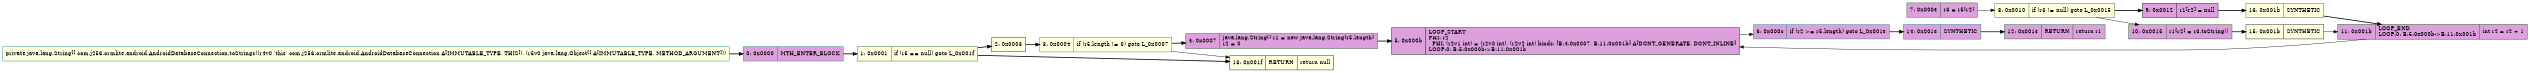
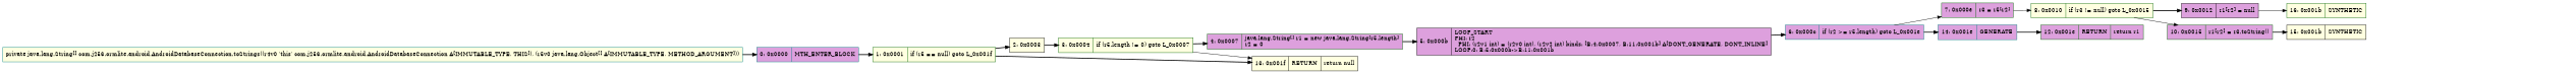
  digraph {
    fontname="DejaVu Serif"
    rankdir=LR
    node [color=darkgreen fillcolor=plum fontname="DejaVu Serif" shape=record style=filled]
    edge [fontname="DejaVu Serif" style=bold]
    n1 [color=teal label="{0\:\ 0x0000|MTH_ENTER_BLOCK\l}"]
    n2 [fillcolor=lightyellow label="{1\:\ 0x0001|if (r5 == null) goto L_0x001f\l}"]
    n3 [color=black fillcolor=lightyellow label="{2\:\ 0x0003}"]
    n4 [color=black fillcolor=lightyellow label="{13\:\ 0x001f|RETURN\l|return null\l}"]
-   n5 [color=teal fillcolor=lightyellow label="{3\:\ 0x0004|if (r5.length != 0) goto L_0x0007\l}"]
+   n5 [fillcolor=lightyellow label="{3\:\ 0x0004|if (r5.length != 0) goto L_0x0007\l}"]
    n6 [label="{4\:\ 0x0007|java.lang.String[] r1 = new java.lang.String[r5.length]\lr2 = 0\l}"]
    n7 [color=black label="{5\:\ 0x000b|LOOP_START\lPHI: r2 \l  PHI: (r2v1 int) = (r2v0 int), (r2v2 int) binds: [B:4:0x0007, B:11:0x001b] A[DONT_GENERATE, DONT_INLINE]\lLOOP:0: B:5:0x000b\-\>B:11:0x001b\l}"]
    n8 [color=teal label="{6\:\ 0x000c|if (r2 \>= r5.length) goto L_0x001e\l}"]
    n9 [label="{7\:\ 0x000e|r3 = r5[r2]\l}"]
-   n10 [color=teal label="{14\:\ 0x001e|SYNTHETIC\l}"]
+   n10 [color=teal label="{14\:\ 0x001e|GENERATE\l}"]
    n11 [fillcolor=lightyellow label="{8\:\ 0x0010|if (r3 != null) goto L_0x0015\l}"]
    n12 [label="{12\:\ 0x001e|RETURN\l|return r1\l}"]
    n13 [color=black label="{9\:\ 0x0012|r1[r2] = null\l}"]
    n14 [label="{10\:\ 0x0015|r1[r2] = r3.toString()\l}"]
    n15 [fillcolor=lightyellow label="{16\:\ 0x001b|SYNTHETIC\l}"]
    n16 [color=black fillcolor=lightyellow label="{15\:\ 0x001b|SYNTHETIC\l}"]
-   n17 [label="{11\:\ 0x001b|LOOP_END\lLOOP:0: B:5:0x000b\-\>B:11:0x001b\l|int r2 = r2 + 1\l}"]
    n18 [color=teal fillcolor=lightyellow label="{private java.lang.String[] com.j256.ormlite.android.AndroidDatabaseConnection.toStrings((r4v0 'this' com.j256.ormlite.android.AndroidDatabaseConnection A[IMMUTABLE_TYPE, THIS]), (r5v0 java.lang.Object[] A[IMMUTABLE_TYPE, METHOD_ARGUMENT])) }"]
    n1 -> n2
    n2 -> n3
    n2 -> n4
    n3 -> n5
    n5 -> n4 [style=solid]
    n5 -> n6
    n6 -> n7
-   n7 -> n8 [style=solid]
+   n7 -> n8
+   n8 -> n9 [style=solid]
    n8 -> n10
    n9 -> n11 [style=solid]
    n10 -> n12
    n11 -> n13
    n11 -> n14 [style=solid]
-   n13 -> n15
+   n13 -> n15 [style=solid]
    n14 -> n16
-   n15 -> n17
-   n16 -> n17 [style=solid]
-   n17 -> n7 [style=solid]
    n18 -> n1
  }
